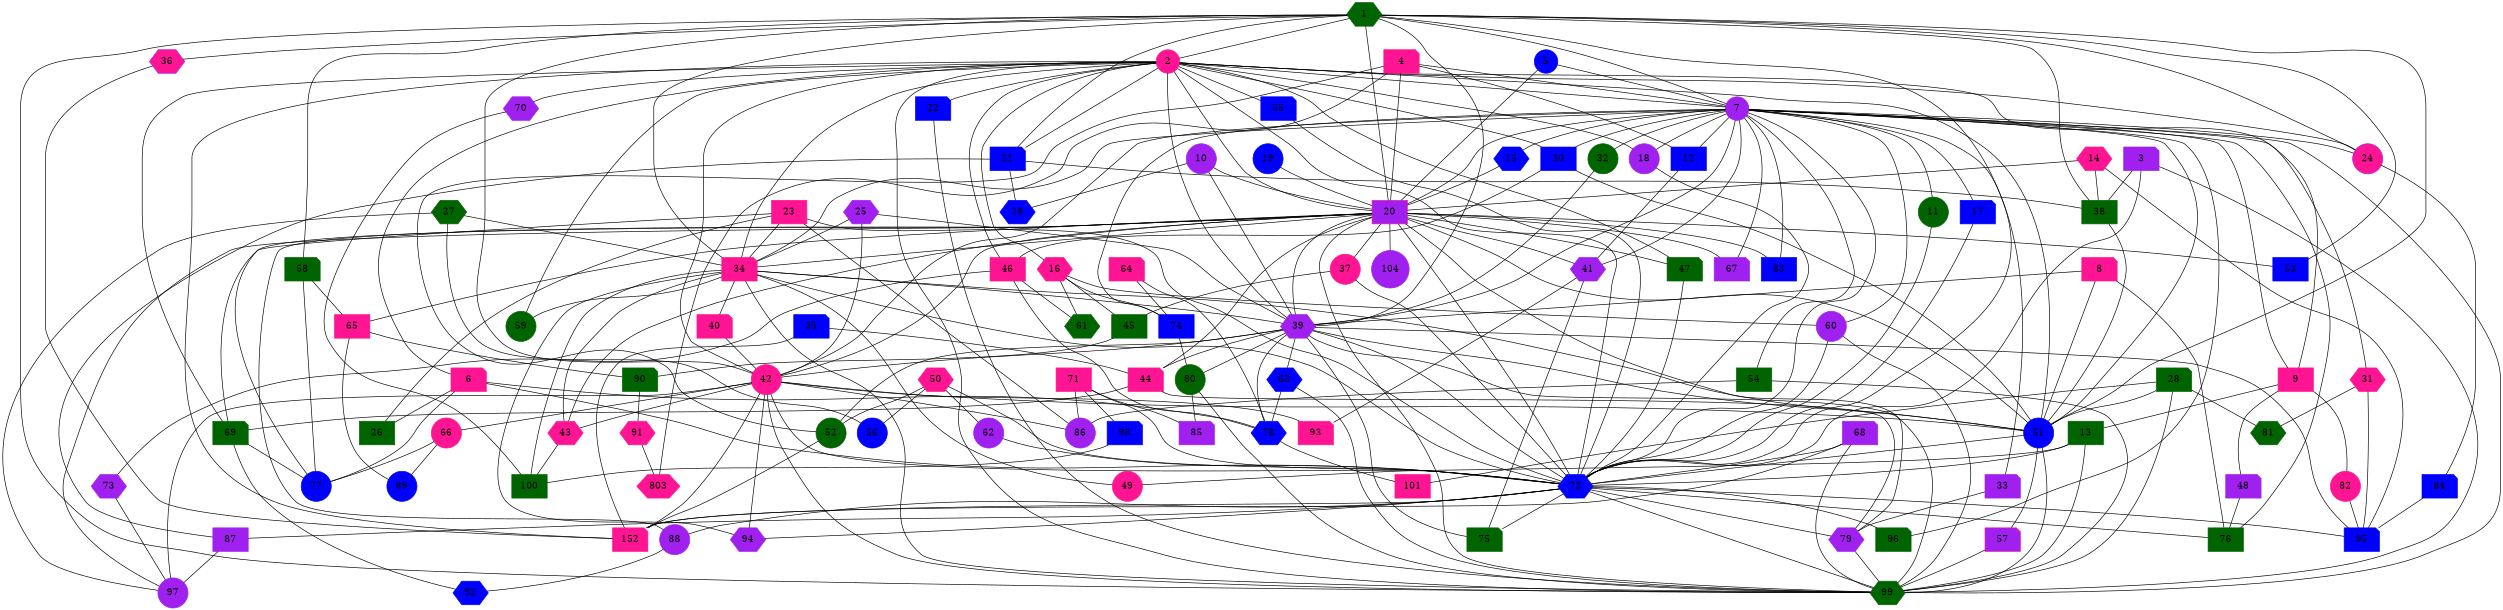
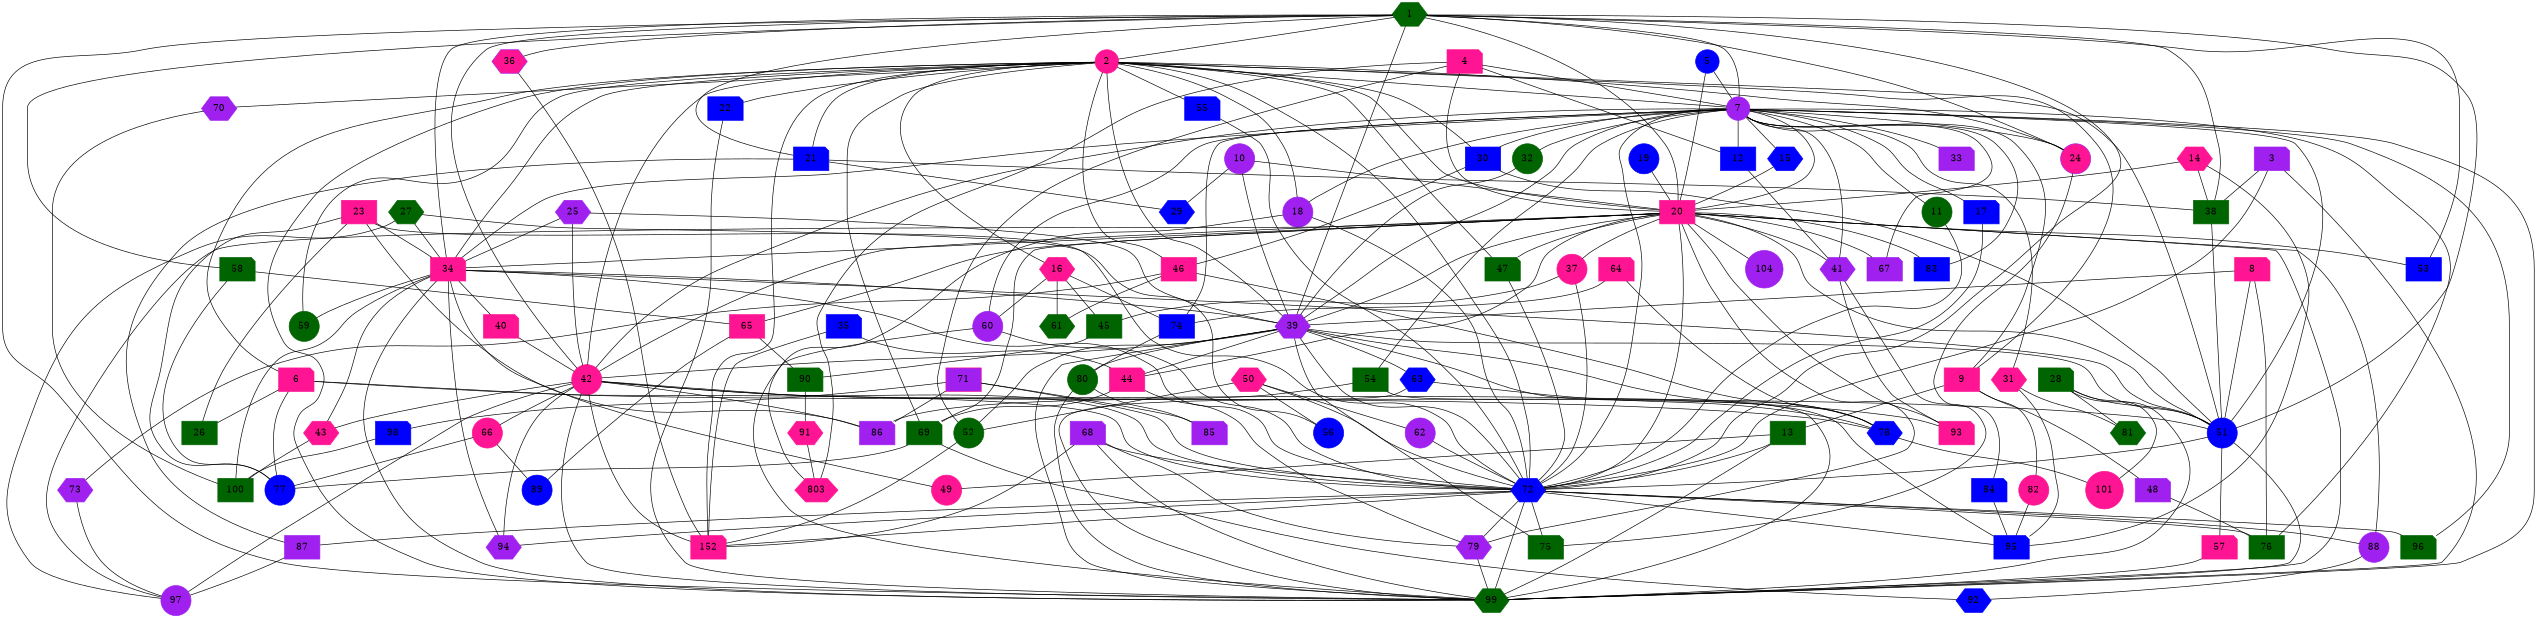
  graph {
    node [color=deeppink shape=note style=filled]
    edge [weight=1.0]
    1 [color=darkgreen shape=hexagon]
    2 [shape=circle]
    7 [color=purple shape=circle]
-   20 [shape=box fillcolor=purple]
+   20 [shape=box]
    21 [color=blue]
    24 [color=purple fillcolor=deeppink shape=circle]
    34
    36 [color=purple fillcolor=deeppink shape=hexagon]
    38 [color=darkgreen shape=box]
    39 [color=purple shape=hexagon]
    42 [shape=circle]
    51 [color=blue shape=circle]
    53 [color=blue shape=box]
    58 [color=darkgreen]
    72 [color=blue shape=hexagon]
    99 [color=darkgreen shape=hexagon]
    6
    9 [shape=box]
    16 [shape=hexagon]
    18 [color=purple shape=circle]
    22 [color=blue]
    30 [color=blue shape=box]
    46 [shape=box]
    47 [color=darkgreen]
    55 [color=blue]
    59 [color=darkgreen shape=circle]
    69 [color=darkgreen]
    70 [color=purple shape=hexagon]
    n29 [label=152]
    12 [color=blue shape=box]
    11 [color=darkgreen shape=circle]
    15 [color=blue shape=hexagon]
    17 [color=blue]
    31 [shape=hexagon]
    32 [color=darkgreen shape=circle]
    33 [color=purple]
    41 [color=purple shape=hexagon]
    54 [color=darkgreen shape=box]
    60 [color=purple shape=circle]
    67 [color=purple]
    74 [color=blue shape=box]
    76 [color=darkgreen shape=box]
    83 [color=blue shape=box]
    96 [color=darkgreen]
    37 [shape=circle]
    43 [shape=hexagon]
    44
    65 [shape=box]
    79 [color=purple shape=hexagon]
    88 [color=purple shape=circle]
    97 [color=purple shape=circle]
    104 [color=purple shape=circle]
    29 [color=blue shape=hexagon]
    87 [color=purple shape=box]
    84 [color=blue]
    49 [shape=circle]
    40
    94 [color=purple shape=hexagon]
    100 [color=darkgreen shape=box]
    52 [color=darkgreen shape=circle]
    78 [color=blue shape=hexagon]
    95 [color=blue]
    63 [color=blue shape=hexagon]
    75 [color=darkgreen]
    80 [color=darkgreen shape=circle]
-   86 [color=purple shape=circle]
+   86 [color=purple]
    93
    66 [shape=circle]
-   57 [fillcolor=purple]
+   57
    77 [color=blue shape=circle]
    26 [color=darkgreen shape=box]
    13 [color=darkgreen shape=box]
    48 [color=purple]
    82 [shape=circle]
    45 [color=darkgreen shape=box]
    61 [color=darkgreen shape=hexagon]
    n77 [label=803 shape=hexagon]
    73 [color=purple shape=hexagon]
    92 [color=blue shape=hexagon]
    3 [color=purple]
    4
    5 [color=blue shape=circle]
-   101 [shape=box]
+   101 [shape=circle]
    81 [color=darkgreen shape=hexagon]
    8
    10 [color=purple shape=circle]
    14 [shape=hexagon]
    90 [color=darkgreen]
    19 [color=blue shape=circle]
    89 [color=blue shape=circle]
    23 [shape=box]
    25 [color=purple shape=hexagon]
    27 [color=darkgreen shape=hexagon]
    56 [color=blue shape=circle]
    28 [color=darkgreen]
    35 [color=blue]
    85 [color=purple]
    91 [shape=hexagon]
    50 [shape=hexagon]
    62 [color=purple shape=circle]
    64
    68 [color=purple]
-   71 [shape=box]
+   71 [shape=box fillcolor=purple]
    98 [color=blue]
    1 -- 2
    1 -- 7
    1 -- 20
    1 -- 21
    1 -- 24
    1 -- 34
    1 -- 36
    1 -- 38
    1 -- 39
    1 -- 42
    1 -- 51
    1 -- 53
    1 -- 58
    1 -- 72
    1 -- 99
    2 -- 7
    2 -- 20
    2 -- 21
    2 -- 24
    2 -- 34
    2 -- 39 [weight=2.0]
    2 -- 42 [weight=2.0]
    2 -- 51
    2 -- 72 [weight=2.0]
    2 -- 99
    2 -- 6
    2 -- 9
    2 -- 16
    2 -- 18
    2 -- 22
    2 -- 30
    2 -- 46
    2 -- 47
    2 -- 55
    2 -- 59
    2 -- 69
    2 -- 70
    2 -- n29
    7 -- 20
    7 -- 24
    7 -- 34
    7 -- 39 [weight=2.0]
    7 -- 42
    7 -- 51
    7 -- 72
    7 -- 99
    7 -- 9
    7 -- 18
    7 -- 30
    7 -- 12
    7 -- 11
    7 -- 15
    7 -- 17
    7 -- 31
    7 -- 32
    7 -- 33
    7 -- 41
    7 -- 54
    7 -- 60
    7 -- 67
    7 -- 74 [weight=2.0]
    7 -- 76
    7 -- 83
    7 -- 96
    20 -- 34
    20 -- 39
    20 -- 42
    20 -- 51 [weight=2.0]
    20 -- 53
    20 -- 72 [weight=2.0]
    20 -- 99
    20 -- 47
    20 -- 69
    20 -- 41
    20 -- 67
    20 -- 83
    20 -- 37
-   20 -- 43
+   20 -- 93
    20 -- 44
    20 -- 65
    20 -- 79
    20 -- 88
    20 -- 97
    20 -- 104
    21 -- 38
    21 -- 29
    21 -- 87
    24 -- 84
    34 -- 39
    34 -- 51
    34 -- 72
    34 -- 99
    34 -- 59
    34 -- 43 [weight=2.0]
    34 -- 49
    34 -- 40
    34 -- 94
    34 -- 100 [weight=2.0]
    36 -- n29
    38 -- 51
    39 -- 42
    39 -- 51
    39 -- 72 [weight=2.0]
    39 -- 99
    39 -- 44
    39 -- 52
    39 -- 78
    39 -- 95
    39 -- 63
    39 -- 75
    39 -- 80
    42 -- 51
    42 -- 72
    42 -- 99
    42 -- n29
    42 -- 43
    42 -- 97 [weight=2.0]
    42 -- 94
    42 -- 86
    42 -- 93 [weight=2.0]
    42 -- 66
    51 -- 72
    51 -- 99 [weight=2.0]
    51 -- 57
    58 -- 65
    58 -- 77
    72 -- 99
    72 -- n29
    72 -- 76
    72 -- 96
    72 -- 79
    72 -- 88
    72 -- 87
    72 -- 94
    72 -- 95
    72 -- 75
    6 -- 72
    6 -- 78
    6 -- 77
    6 -- 26
    9 -- 13
    9 -- 48
    9 -- 82
    16 -- 60
    16 -- 74
    16 -- 45
    16 -- 61
    18 -- 72
+   18 -- n77
    22 -- 99
    30 -- 51
    30 -- 46
    46 -- 78
    46 -- 61
    46 -- 73
    47 -- 72
    55 -- 72
    69 -- 77
    69 -- 92
    70 -- 100
    12 -- 41
    11 -- 72
    15 -- 20
    17 -- 72
    31 -- 95
    31 -- 81
    32 -- 39
-   33 -- 79
+   68 -- 79
    41 -- 75
    41 -- 93
    54 -- 99
    54 -- 86
    60 -- 72
    60 -- 99
    74 -- 80
    37 -- 72
    37 -- 45
    43 -- 100
    44 -- 69
    44 -- 79
    65 -- 90
    65 -- 89
    79 -- 99
    88 -- 92
    87 -- 97
    84 -- 95
    40 -- 42
    52 -- n29
    78 -- 101
    63 -- 99
    63 -- 78
    80 -- 99
    80 -- 85
    66 -- 77
    66 -- 89
    57 -- 99 [weight=2.0]
    13 -- 72
    13 -- 99
    13 -- 49
    48 -- 76
    82 -- 95
    45 -- 90
    73 -- 97
    3 -- 38
    3 -- 72
    3 -- 99
    4 -- 7
    4 -- 20
    4 -- 12
    4 -- 52
    4 -- n77 [weight=2.0]
    5 -- 7
    5 -- 20
    8 -- 39
    8 -- 51
    8 -- 76
    10 -- 20
    10 -- 39
    10 -- 29
    14 -- 20
    14 -- 38
    14 -- 95
    90 -- 91
    19 -- 20
    23 -- 34
    23 -- 72
    23 -- 86
    23 -- 77
    23 -- 26
    25 -- 34
    25 -- 39
    25 -- 42
    27 -- 34
    27 -- 97
    27 -- 56
    28 -- 51
    28 -- 99
    28 -- 101
    28 -- 81
    35 -- n29
    35 -- 44
    91 -- n77
    50 -- 72 [weight=2.0]
    50 -- 52
    50 -- 56
    50 -- 62
    62 -- 72
    64 -- 74
    64 -- 78
    68 -- 72
    68 -- 99
    68 -- n29
    71 -- 72
    71 -- 86
    71 -- 85
    71 -- 98
    98 -- 100
  }
